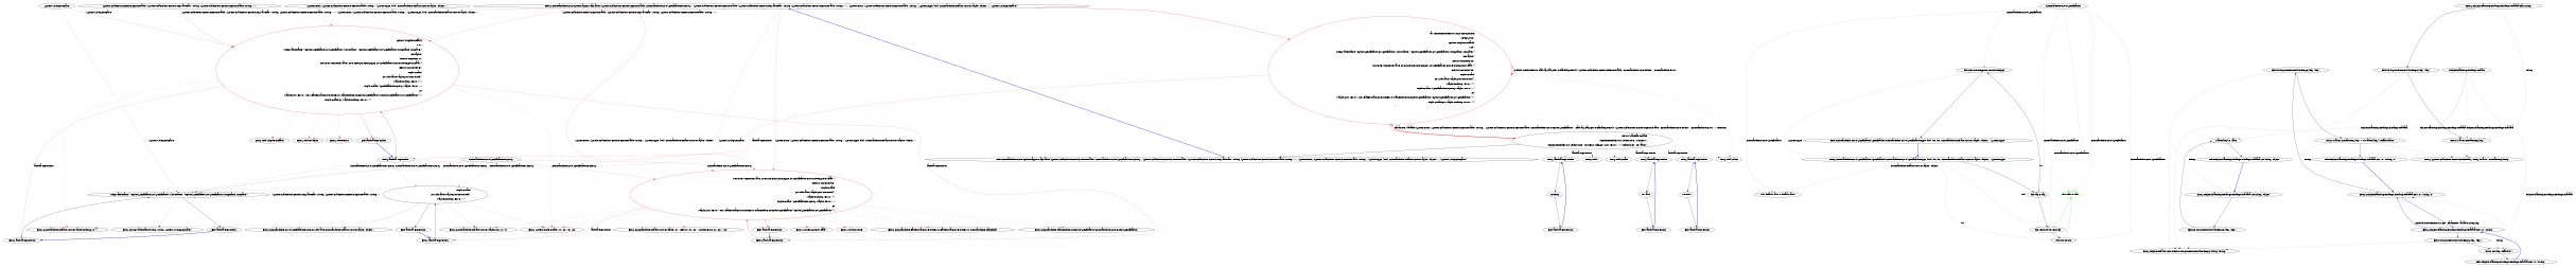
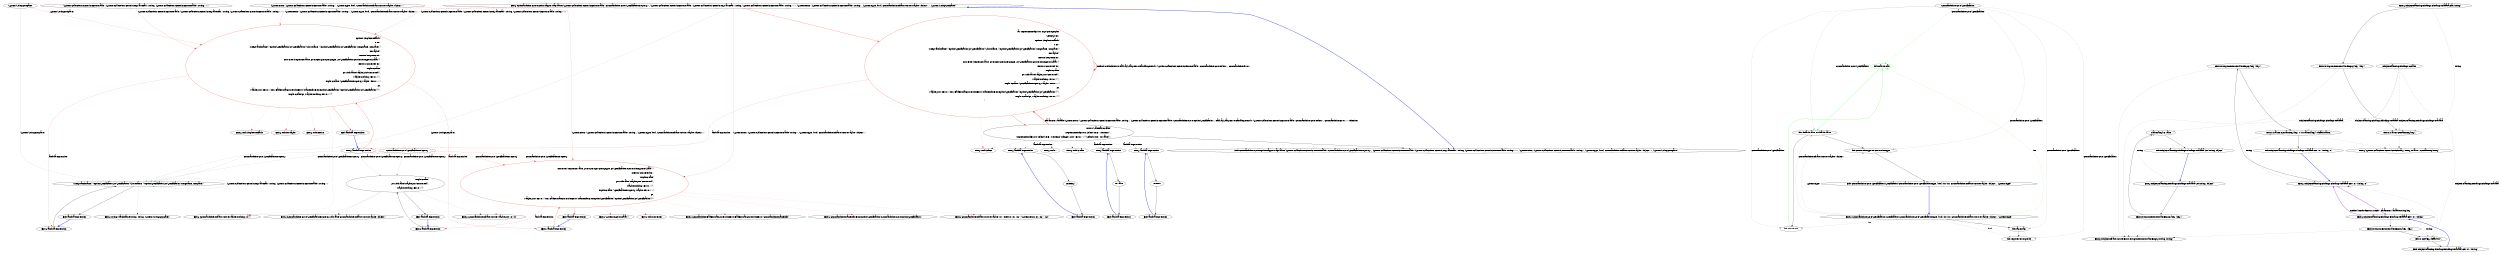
  digraph {
    node [cluster="lambda expression"]
    edge [style=dashed]
    n1 [label="System.Collections.Generic.IEnumerable<System.Collections.Generic.KeyValuePair<string, System.Collections.Generic.IEnumerable<string>>>" cluster=""]
    n2 [color=red community=0 label="options.SingleOrDefault(\r\n                            s =>\r\n                            s.Key.MatchName(((OptionSpecification)pt.Specification).ShortName, ((OptionSpecification)pt.Specification).LongName, comparer))\r\n                               .ToMaybe()\r\n                               .Return(sequence =>\r\n                                    converter(sequence.Value, pt.Property.PropertyType, pt.Specification.ConversionType.IsScalar())\r\n                                    .Return(converted =>\r\n                                            Tuple.Create(\r\n                                                pt.WithValue(Maybe.Just(converted)),\r\n                                                Maybe.Nothing<Error>()),\r\n                                            Tuple.Create<SpecificationProperty, Maybe<Error>>(\r\n                                                pt,\r\n                                                Maybe.Just<Error>(new BadFormatConversionError(NameInfo.FromOptionSpecification((OptionSpecification)pt.Specification))))),\r\n                                Tuple.Create(pt, Maybe.Nothing<Error>()))" span="21-34"]
    n3 [label="Exit lambda expression" span="20-34"]
    n4 [cluster="Unk.SingleOrDefault" label="Entry Unk.SingleOrDefault"]
    n5 [cluster="Unk.ToMaybe" label="Entry Unk.ToMaybe"]
    n6 [cluster="CommandLine.Infrastructure.Maybe.Nothing<T>()" label="Entry CommandLine.Infrastructure.Maybe.Nothing<T>()" span="66-66"]
-   n7 [cluster="System.Tuple.Create<T1, T2>(T1, T2)" label="Entry System.Tuple.Create<T1, T2>(T1, T2)" span="0-0"]
    n8 [cluster="Unk.Return" label="Entry Unk.Return"]
    n9 [label="Entry lambda expression" span="22-23"]
    n10 [label="Entry lambda expression" span="25-33"]
    n11 [label="System.Func<System.Collections.Generic.IEnumerable<string>, System.Type, bool, CommandLine.Infrastructure.Maybe<object>>" cluster=""]
    n12 [color=red community=0 label="converter(sequence.Value, pt.Property.PropertyType, pt.Specification.ConversionType.IsScalar())\r\n                                    .Return(converted =>\r\n                                            Tuple.Create(\r\n                                                pt.WithValue(Maybe.Just(converted)),\r\n                                                Maybe.Nothing<Error>()),\r\n                                            Tuple.Create<SpecificationProperty, Maybe<Error>>(\r\n                                                pt,\r\n                                                Maybe.Just<Error>(new BadFormatConversionError(NameInfo.FromOptionSpecification((OptionSpecification)pt.Specification)))))" span="26-33"]
    n13 [label="Exit lambda expression" span="25-33"]
    n14 [cluster="System.Type.IsScalar()" label="Entry System.Type.IsScalar()" span="33-33"]
    n15 [cluster="Unk.converter" label="Entry Unk.converter"]
    n16 [cluster="CommandLine.BadFormatConversionError.BadFormatConversionError(CommandLine.NameInfo)" label="Entry CommandLine.BadFormatConversionError.BadFormatConversionError(CommandLine.NameInfo)" span="305-305"]
    n17 [cluster="CommandLine.NameInfo.FromOptionSpecification(CommandLine.Core.OptionSpecification)" label="Entry CommandLine.NameInfo.FromOptionSpecification(CommandLine.Core.OptionSpecification)" span="60-60"]
    n18 [cluster="CommandLine.Infrastructure.Maybe.Just<T>(T)" label="Entry CommandLine.Infrastructure.Maybe.Just<T>(T)" span="71-71"]
    n19 [cluster="CommandLine.Infrastructure.Maybe<T1>.Return<T1, T2>(System.Func<T1, T2>, T2)" label="Entry CommandLine.Infrastructure.Maybe<T1>.Return<T1, T2>(System.Func<T1, T2>, T2)" span="103-103"]
    n20 [label="Entry lambda expression" span="27-30"]
    n21 [label="System.StringComparer" cluster=""]
    n22 [label="s.Key.MatchName(((OptionSpecification)pt.Specification).ShortName, ((OptionSpecification)pt.Specification).LongName, comparer)" span="23-23"]
    n23 [label="Exit lambda expression" span="22-23"]
    n24 [cluster="string.MatchName(string, string, System.StringComparer)" label="Entry string.MatchName(string, string, System.StringComparer)" span="8-8"]
    n25 [label="CommandLine.Core.SpecificationProperty" cluster=""]
    n26 [label="Tuple.Create(\r\n                                                pt.WithValue(Maybe.Just(converted)),\r\n                                                Maybe.Nothing<Error>())" span="28-30"]
    n27 [label="Exit lambda expression" span="27-30"]
    n28 [cluster="CommandLine.Core.SpecificationProperty.WithValue(CommandLine.Infrastructure.Maybe<object>)" label="Entry CommandLine.Core.SpecificationProperty.WithValue(CommandLine.Infrastructure.Maybe<object>)" span="18-18"]
    n29 [cluster="CommandLine.Core.OptionMapper.MapValues(System.Collections.Generic.IEnumerable<CommandLine.Core.SpecificationProperty>, System.Collections.Generic.IEnumerable<System.Collections.Generic.KeyValuePair<string, System.Collections.Generic.IEnumerable<string>>>, System.Func<System.Collections.Generic.IEnumerable<string>, System.Type, bool, CommandLine.Infrastructure.Maybe<object>>, System.StringComparer)" label="Entry CommandLine.Core.OptionMapper.MapValues(System.Collections.Generic.IEnumerable<CommandLine.Core.SpecificationProperty>, System.Collections.Generic.IEnumerable<System.Collections.Generic.KeyValuePair<string, System.Collections.Generic.IEnumerable<string>>>, System.Func<System.Collections.Generic.IEnumerable<string>, System.Type, bool, CommandLine.Infrastructure.Maybe<object>>, System.StringComparer)" span="13-13"]
    n30 [cluster="CommandLine.Core.OptionMapper.MapValues(System.Collections.Generic.IEnumerable<CommandLine.Core.SpecificationProperty>, System.Collections.Generic.IEnumerable<System.Collections.Generic.KeyValuePair<string, System.Collections.Generic.IEnumerable<string>>>, System.Func<System.Collections.Generic.IEnumerable<string>, System.Type, bool, CommandLine.Infrastructure.Maybe<object>>, System.StringComparer)" color=red community=0 label="var sequencesAndErrors = propertyTuples\r\n                .Select(pt =>\r\n                    options.SingleOrDefault(\r\n                            s =>\r\n                            s.Key.MatchName(((OptionSpecification)pt.Specification).ShortName, ((OptionSpecification)pt.Specification).LongName, comparer))\r\n                               .ToMaybe()\r\n                               .Return(sequence =>\r\n                                    converter(sequence.Value, pt.Property.PropertyType, pt.Specification.ConversionType.IsScalar())\r\n                                    .Return(converted =>\r\n                                            Tuple.Create(\r\n                                                pt.WithValue(Maybe.Just(converted)),\r\n                                                Maybe.Nothing<Error>()),\r\n                                            Tuple.Create<SpecificationProperty, Maybe<Error>>(\r\n                                                pt,\r\n                                                Maybe.Just<Error>(new BadFormatConversionError(NameInfo.FromOptionSpecification((OptionSpecification)pt.Specification))))),\r\n                                Tuple.Create(pt, Maybe.Nothing<Error>()))\r\n                )" span="19-35"]
    n31 [cluster="CommandLine.Core.OptionMapper.MapValues(System.Collections.Generic.IEnumerable<CommandLine.Core.SpecificationProperty>, System.Collections.Generic.IEnumerable<System.Collections.Generic.KeyValuePair<string, System.Collections.Generic.IEnumerable<string>>>, System.Func<System.Collections.Generic.IEnumerable<string>, System.Type, bool, CommandLine.Infrastructure.Maybe<object>>, System.StringComparer)" label="return StatePair.Create(\r\n                sequencesAndErrors.Select(se => se.Item1),\r\n                sequencesAndErrors.Select(se => se.Item2).OfType<Just<Error>>().Select(se => se.Value));" span="36-38"]
    n32 [cluster="Unk.Select" label="Entry Unk.Select"]
    n33 [label="Entry lambda expression" span="20-34"]
    n34 [cluster="CommandLine.Core.OptionMapper.MapValues(System.Collections.Generic.IEnumerable<CommandLine.Core.SpecificationProperty>, System.Collections.Generic.IEnumerable<System.Collections.Generic.KeyValuePair<string, System.Collections.Generic.IEnumerable<string>>>, System.Func<System.Collections.Generic.IEnumerable<string>, System.Type, bool, CommandLine.Infrastructure.Maybe<object>>, System.StringComparer)" label="Exit CommandLine.Core.OptionMapper.MapValues(System.Collections.Generic.IEnumerable<CommandLine.Core.SpecificationProperty>, System.Collections.Generic.IEnumerable<System.Collections.Generic.KeyValuePair<string, System.Collections.Generic.IEnumerable<string>>>, System.Func<System.Collections.Generic.IEnumerable<string>, System.Type, bool, CommandLine.Infrastructure.Maybe<object>>, System.StringComparer)" span="13-13"]
    n35 [cluster="Unk.>" label="Entry Unk.>"]
    n36 [cluster="Unk.Create" label="Entry Unk.Create"]
    n37 [label="Entry lambda expression" span="37-37"]
    n38 [label="Entry lambda expression" span="38-38"]
    n39 [label="Entry lambda expression" span="38-38"]
    n40 [label="se.Item1" span="37-37"]
    n41 [label="se.Item2" span="38-38"]
    n42 [label="se.Value" span="38-38"]
    n43 [label="Exit lambda expression" span="37-37"]
    n44 [label="Exit lambda expression" span="38-38"]
    n45 [label="Exit lambda expression" span="38-38"]
    n46 [cluster="CommandLine.Core.Specification.Specification(CommandLine.Core.SpecificationType, bool, int, int, CommandLine.Infrastructure.Maybe<object>, System.Type)" color=green community=0 label="this.max = max" span="33-33"]
    n47 [cluster="CommandLine.Core.Specification.Specification(CommandLine.Core.SpecificationType, bool, int, int, CommandLine.Infrastructure.Maybe<object>, System.Type)" label="this.defaultValue = defaultValue" span="35-35"]
    n48 [cluster="CommandLine.Core.Specification.Specification(CommandLine.Core.SpecificationType, bool, int, int, CommandLine.Infrastructure.Maybe<object>, System.Type)" label="this.conversionType = conversionType" span="36-36"]
    n49 [label="CommandLine.Core.Specification" cluster=""]
    n50 [cluster="CommandLine.Core.Specification.Specification(CommandLine.Core.SpecificationType, bool, int, int, CommandLine.Infrastructure.Maybe<object>, System.Type)" label="this.min = min" span="32-32"]
    n51 [cluster="CommandLine.Core.Specification.Specification(CommandLine.Core.SpecificationType, bool, int, int, CommandLine.Infrastructure.Maybe<object>, System.Type)" label="this.tag = tag" span="30-30"]
    n52 [cluster="CommandLine.Core.Specification.Specification(CommandLine.Core.SpecificationType, bool, int, int, CommandLine.Infrastructure.Maybe<object>, System.Type)" label="this.required = required" span="31-31"]
    n53 [cluster="CommandLine.Core.Specification.Specification(CommandLine.Core.SpecificationType, bool, int, int, CommandLine.Infrastructure.Maybe<object>, System.Type)" label="Exit CommandLine.Core.Specification.Specification(CommandLine.Core.SpecificationType, bool, int, int, CommandLine.Infrastructure.Maybe<object>, System.Type)" span="28-28"]
    n54 [cluster="CommandLine.Core.Specification.Specification(CommandLine.Core.SpecificationType, bool, int, int, CommandLine.Infrastructure.Maybe<object>, System.Type)" label="Entry CommandLine.Core.Specification.Specification(CommandLine.Core.SpecificationType, bool, int, int, CommandLine.Infrastructure.Maybe<object>, System.Type)" span="28-28"]
    n55 [cluster="Ninject.Infrastructure.Ensure.ArgumentNotNullOrEmpty(string, string)" file="ParserTests.cs" label="Entry Ninject.Infrastructure.Ensure.ArgumentNotNullOrEmpty(string, string)" span="22-22"]
    n56 [cluster="Ninject.Planning.Bindings.BindingMetadata.Get<T>(string, T)" file="ParserTests.cs" label="Entry Ninject.Planning.Bindings.BindingMetadata.Get<T>(string, T)" span="59-59"]
    n57 [cluster="Ninject.Planning.Bindings.BindingMetadata.Get<T>(string, T)" file="ParserTests.cs" label="Ensure.ArgumentNotNullOrEmpty(key, ''key'')" span="61-61"]
    n58 [cluster="Ninject.Planning.Bindings.BindingMetadata.Get<T>(string, T)" file="ParserTests.cs" label="return _values.ContainsKey(key) ? (T)_values[key] : defaultValue;" span="62-62"]
    n59 [cluster="Ninject.Planning.Bindings.BindingMetadata.Get<T>(string)" file="ParserTests.cs" label="Entry Ninject.Planning.Bindings.BindingMetadata.Get<T>(string)" span="47-47"]
    n60 [cluster="Ninject.Planning.Bindings.BindingMetadata.Get<T>(string, T)" file="ParserTests.cs" label="Exit Ninject.Planning.Bindings.BindingMetadata.Get<T>(string, T)" span="59-59"]
    n61 [cluster="System.Collections.Generic.Dictionary<TKey, TValue>.ContainsKey(TKey)" file="ParserTests.cs" label="Entry System.Collections.Generic.Dictionary<TKey, TValue>.ContainsKey(TKey)" span="0-0"]
    n62 [cluster="Ninject.Planning.Bindings.BindingMetadata.Get<T>(string)" file="ParserTests.cs" label="Ensure.ArgumentNotNullOrEmpty(key, ''key'')" span="49-49"]
    n63 [cluster="Ninject.Planning.Bindings.BindingMetadata.Get<T>(string)" file="ParserTests.cs" label="return Get(key, default(T));" span="50-50"]
    n64 [cluster="Ninject.Planning.Bindings.BindingMetadata.Get<T>(string)" file="ParserTests.cs" label="Exit Ninject.Planning.Bindings.BindingMetadata.Get<T>(string)" span="47-47"]
    n65 [cluster="Ninject.Planning.Bindings.BindingMetadata.Has(string)" file="ParserTests.cs" label="Entry Ninject.Planning.Bindings.BindingMetadata.Has(string)" span="35-35"]
    n66 [cluster="Ninject.Planning.Bindings.BindingMetadata.Has(string)" file="ParserTests.cs" label="Ensure.ArgumentNotNullOrEmpty(key, ''key'')" span="37-37"]
    n67 [cluster="Ninject.Planning.Bindings.BindingMetadata.Has(string)" file="ParserTests.cs" label="return _values.ContainsKey(key);" span="38-38"]
    n68 [cluster="Ninject.Planning.Bindings.BindingMetadata.Set(string, object)" file="ParserTests.cs" label="Entry Ninject.Planning.Bindings.BindingMetadata.Set(string, object)" span="70-70"]
    n69 [cluster="Ninject.Planning.Bindings.BindingMetadata.Set(string, object)" file="ParserTests.cs" label="Ensure.ArgumentNotNullOrEmpty(key, ''key'')" span="72-72"]
    n70 [cluster="Ninject.Planning.Bindings.BindingMetadata.Set(string, object)" file="ParserTests.cs" label="_values[key] = value" span="73-73"]
    n71 [cluster="Ninject.Planning.Bindings.BindingMetadata.Set(string, object)" file="ParserTests.cs" label="Exit Ninject.Planning.Bindings.BindingMetadata.Set(string, object)" span="70-70"]
    n72 [file="ParserTests.cs" label="Ninject.Planning.Bindings.Create" cluster=""]
    n1 -> n2 [color=red label="System.Collections.Generic.IEnumerable<System.Collections.Generic.KeyValuePair<string, System.Collections.Generic.IEnumerable<string>>>"]
    n2 -> n3 [color=red style=solid]
    n2 -> n4 [color=red style=dotted]
    n2 -> n5 [color=red style=dotted]
    n2 -> n6 [color=red style=dotted]
-   n2 -> n7 [color=red style=dotted]
    n2 -> n8 [color=red style=dotted]
    n2 -> n9 [color=red label="lambda expression"]
    n2 -> n10 [color=red label="lambda expression"]
    n3 -> n33 [color=blue style=bold]
    n9 -> n22 [style=solid]
    n10 -> n12 [color=red style=solid]
    n11 -> n2 [color=red label="System.Func<System.Collections.Generic.IEnumerable<string>, System.Type, bool, CommandLine.Infrastructure.Maybe<object>>"]
    n11 -> n12 [color=red label="System.Func<System.Collections.Generic.IEnumerable<string>, System.Type, bool, CommandLine.Infrastructure.Maybe<object>>"]
-   n12 -> n7 [color=red style=dotted]
    n12 -> n13 [color=red style=solid]
    n12 -> n14 [color=red style=dotted]
    n12 -> n15 [color=red style=dotted]
    n12 -> n16 [color=red style=dotted]
    n12 -> n17 [color=red style=dotted]
    n12 -> n18 [color=red style=dotted]
    n12 -> n19 [color=red style=dotted]
    n12 -> n20 [color=red label="lambda expression"]
    n13 -> n10 [color=blue style=bold]
    n20 -> n26 [style=solid]
    n21 -> n2 [color=red label="System.StringComparer"]
    n21 -> n22 [color=darkseagreen4 label="System.StringComparer"]
    n22 -> n22 [color=darkseagreen4 label="System.Collections.Generic.KeyValuePair<string, System.Collections.Generic.IEnumerable<string>>"]
    n22 -> n23 [style=solid]
    n22 -> n24 [style=dotted]
    n23 -> n9 [color=blue style=bold]
    n25 -> n12 [color=red label="CommandLine.Core.SpecificationProperty"]
    n25 -> n22 [color=darkseagreen4 label="CommandLine.Core.SpecificationProperty"]
    n25 -> n26 [color=darkseagreen4 label="CommandLine.Core.SpecificationProperty"]
    n26 -> n6 [style=dotted]
-   n26 -> n7 [style=dotted]
    n26 -> n18 [style=dotted]
    n26 -> n27 [style=solid]
    n26 -> n28 [style=dotted]
    n27 -> n20 [color=blue style=bold]
    n29 -> n2 [color=red label="System.Collections.Generic.IEnumerable<System.Collections.Generic.KeyValuePair<string, System.Collections.Generic.IEnumerable<string>>>"]
    n29 -> n12 [color=red label="System.Func<System.Collections.Generic.IEnumerable<string>, System.Type, bool, CommandLine.Infrastructure.Maybe<object>>"]
    n29 -> n22 [color=darkseagreen4 label="System.StringComparer"]
    n29 -> n30 [color=red style=solid]
    n30 -> n30 [color=red label="method methodReturn RailwaySharp.ErrorHandling.Result<System.Collections.Generic.IEnumerable<CommandLine.Core.Token>, CommandLine.Error> " style=bold]
    n30 -> n31 [color=red style=solid]
    n30 -> n32 [color=red style=dotted]
    n30 -> n33 [color=red label="lambda expression"]
    n31 -> n30 [color=red label="Parameter variable System.Func<System.Collections.Generic.IEnumerable<string>, System.Collections.Generic.IEnumerable<CommandLine.Core.OptionSpecification>, RailwaySharp.ErrorHandling.Result<System.Collections.Generic.IEnumerable<CommandLine.Core.Token>, CommandLine.Error>> tokenizer" style=bold]
    n31 -> n32 [style=dotted]
    n31 -> n34 [style=solid]
    n31 -> n35 [style=dotted]
    n31 -> n36 [style=dotted]
    n31 -> n37 [color=darkseagreen4 label="lambda expression"]
    n31 -> n38 [color=darkseagreen4 label="lambda expression"]
    n31 -> n39 [color=darkseagreen4 label="lambda expression"]
    n33 -> n2 [color=red style=solid]
    n33 -> n12 [color=red label="CommandLine.Core.SpecificationProperty"]
    n33 -> n22 [color=darkseagreen4 label="CommandLine.Core.SpecificationProperty"]
    n33 -> n26 [color=darkseagreen4 label="CommandLine.Core.SpecificationProperty"]
    n34 -> n29 [color=blue style=bold]
    n37 -> n40 [style=solid]
    n38 -> n41 [style=solid]
    n39 -> n42 [style=solid]
    n40 -> n43 [style=solid]
    n41 -> n44 [style=solid]
    n42 -> n45 [style=solid]
    n43 -> n37 [color=blue style=bold]
    n44 -> n38 [color=blue style=bold]
    n45 -> n39 [color=blue style=bold]
-   n46 -> n52 [color=green style=solid]
-   n51 -> n48 [style=solid]
+   n46 -> n47 [color=green style=solid]
+   n47 -> n48 [style=solid]
    n48 -> n53 [style=solid]
    n49 -> n46 [color=green label="CommandLine.Core.Specification"]
    n49 -> n47 [color=darkseagreen4 label="CommandLine.Core.Specification"]
    n49 -> n48 [color=darkseagreen4 label="CommandLine.Core.Specification"]
    n49 -> n50 [color=darkseagreen4 label="CommandLine.Core.Specification"]
    n49 -> n51 [color=darkseagreen4 label="CommandLine.Core.Specification"]
    n49 -> n52 [color=darkseagreen4 label="CommandLine.Core.Specification"]
    n50 -> n46 [color=green style=solid]
    n51 -> n52 [style=solid]
-   n52 -> n50 [style=solid]
+   n47 -> n50 [style=solid]
    n53 -> n54 [color=blue style=bold]
    n54 -> n46 [color=green label=int]
    n54 -> n47 [color=darkseagreen4 label="CommandLine.Infrastructure.Maybe<object>"]
    n54 -> n48 [color=darkseagreen4 label="System.Type"]
    n54 -> n50 [color=darkseagreen4 label=int]
    n54 -> n51 [style=solid]
    n54 -> n52 [color=darkseagreen4 label=bool]
    n56 -> n57 [style=solid]
    n56 -> n58 [color=darkseagreen4 label=string]
    n56 -> n59 [color=darkorchid label="Parameter variable string key" style=bold]
    n57 -> n55 [style=dotted]
    n57 -> n58 [style=solid]
    n58 -> n60 [style=solid]
    n58 -> n61 [style=dotted]
    n59 -> n56 [color=darkorchid label="method methodReturn T Get" style=bold]
    n59 -> n62 [style=solid]
    n59 -> n63 [color=darkseagreen4 label=string]
    n60 -> n56 [color=blue style=bold]
    n62 -> n55 [style=dotted]
    n62 -> n63 [style=solid]
    n63 -> n56 [style=dotted]
    n63 -> n64 [style=solid]
    n64 -> n59 [color=blue style=bold]
    n65 -> n66 [style=solid]
    n65 -> n67 [color=darkseagreen4 label=string]
    n66 -> n55 [style=dotted]
    n66 -> n67 [style=solid]
    n67 -> n61 [style=dotted]
    n68 -> n69 [style=solid]
    n68 -> n70 [color=darkseagreen4 label=string]
    n69 -> n55 [style=dotted]
    n69 -> n70 [style=solid]
    n70 -> n71 [style=solid]
    n71 -> n68 [color=blue style=bold]
    n72 -> n58 [color=darkseagreen4 label="Ninject.Planning.Bindings.BindingMetadata"]
    n72 -> n63 [color=darkseagreen4 label="Ninject.Planning.Bindings.BindingMetadata"]
    n72 -> n67 [color=darkseagreen4 label="Ninject.Planning.Bindings.BindingMetadata"]
    n72 -> n70 [color=darkseagreen4 label="Ninject.Planning.Bindings.BindingMetadata"]
  }
